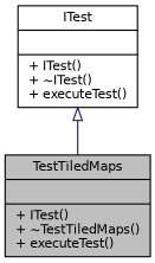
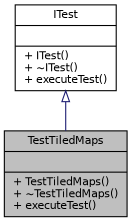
  digraph {
    node [color=black fontname=Helvetica fontsize=10 shape=record style=filled]
-   n1 [fillcolor=grey75 fontcolor=black height=0.2 label="{TestTiledMaps\n||+ ITest()\l+ ~TestTiledMaps()\l+ executeTest()\l}" width=0.4]
+   n1 [fillcolor=grey75 fontcolor=black height=0.2 label="{TestTiledMaps\n||+ TestTiledMaps()\l+ ~TestTiledMaps()\l+ executeTest()\l}" width=0.4]
    n2 [fillcolor=white height=0.2 label="{ITest\n||+ ITest()\l+ ~ITest()\l+ executeTest()\l}" width=0.4]
    n2 -> n1 [arrowtail=onormal color=midnightblue dir=back fontname=Helvetica fontsize=10 labelfontname=Helvetica labelfontsize=10 style=solid]
  }
